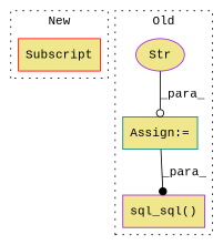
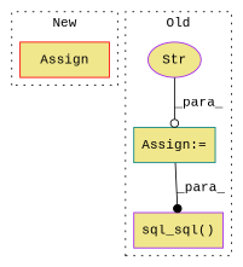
  digraph {
    fontname="Liberation Mono"
    node [color=purple fillcolor=khaki fontname="Liberation Mono" shape=box style=filled]
    edge [fontname="Liberation Mono"]
-   n1 [a=63 color=red l="37,0" label=Subscript s="18063,0"]
+   n1 [a=63 color=red l="37,0" label=Assign s="18063,0"]
    n2 [a=75 l="12,1" label="sql_sql()" s="18232,18270"]
    n3 [a=68 color=teal l=3 label="Assign:=" s=18073]
    n4 [a=66 l=132 label=Str s=18076 shape=ellipse]
    subgraph cluster_1 {
      label=New
      style=dotted
      n1
    }
    subgraph cluster_2 {
      label=Old
      style=dotted
      n2
      n3
      n4
    }
    n3 -> n2 [arrowhead=dot label=_para_]
    n4 -> n3 [arrowhead=odot label=_para_]
  }
